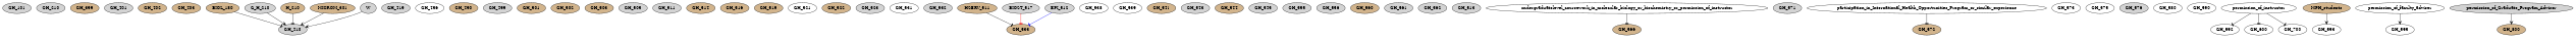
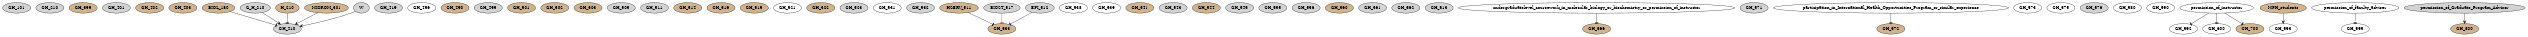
  digraph {
    node [fillcolor=lightgrey style=filled]
    edge [arrowhead=tee color=black]
    GH_101
    GH_210
    GH_399 [fillcolor=tan]
    GH_401
    GH_402 [fillcolor=tan]
    GH_403 [fillcolor=tan]
    GH_410
    BIOL_180 [fillcolor=tan]
    G_H_210
    H_210 [fillcolor=tan]
    MICROM_301 [fillcolor=tan]
    W
    GH_419
    GH_456 [fillcolor=white]
    GH_490 [fillcolor=tan]
    GH_499
    GH_501 [fillcolor=tan]
    GH_502 [fillcolor=tan]
    GH_503 [fillcolor=tan]
    GH_505
    GH_511
    GH_514 [fillcolor=tan]
    GH_516 [fillcolor=tan]
    GH_519 [fillcolor=tan]
    GH_521 [fillcolor=white]
    GH_522 [fillcolor=tan]
    GH_523
    GH_531 [fillcolor=white]
    GH_532
    HSERV_511 [fillcolor=tan]
    GH_533 [fillcolor=tan]
    BIOST_517
    EPI_512
    GH_538 [fillcolor=white]
    GH_539 [fillcolor=white]
    GH_541 [fillcolor=tan]
    GH_543
    GH_544 [fillcolor=tan]
    GH_545
    GH_555
    GH_556
    GH_560 [fillcolor=tan]
    GH_561
    GH_562
    n45 [label=GH_513]
    undergraduatelevel_coursework_in_molecular_biology_or_biochemistry_or_permission_of_instructor [fillcolor=white]
    GH_566 [fillcolor=tan]
    GH_571
    participation_in_International_Health_Opportunities_Program_or_similar_experience [fillcolor=white]
    GH_572 [fillcolor=tan]
    GH_573 [fillcolor=white]
    GH_575 [fillcolor=white]
    GH_576
    GH_580 [fillcolor=white]
    GH_590 [fillcolor=white]
    permission_of_instructor [fillcolor=white]
    GH_592 [fillcolor=white]
    GH_600 [fillcolor=white]
-   GH_700 [fillcolor=white]
+   GH_700 [fillcolor=tan]
    GH_593 [fillcolor=white]
    MPH_students [fillcolor=tan]
    permission_of_faculty_adviser [fillcolor=white]
    GH_595 [fillcolor=white]
    permission_of_Graduate_Program_Advisor
    GH_800 [fillcolor=tan]
    BIOL_180 -> GH_410
    G_H_210 -> GH_410 [arrowhead=vee]
    H_210 -> GH_410
    MICROM_301 -> GH_410 [arrowhead=vee]
    W -> GH_410 [arrowhead=vee]
    HSERV_511 -> GH_533
    BIOST_517 -> GH_533 [color=red]
    EPI_512 -> GH_533 [color=blue]
    undergraduatelevel_coursework_in_molecular_biology_or_biochemistry_or_permission_of_instructor -> GH_566
    participation_in_International_Health_Opportunities_Program_or_similar_experience -> GH_572
    permission_of_instructor -> GH_592
    permission_of_instructor -> GH_600
    permission_of_instructor -> GH_700
    MPH_students -> GH_593 [arrowhead=vee]
-   permission_of_faculty_adviser -> GH_595 [arrowhead=vee]
+   permission_of_faculty_adviser -> GH_595
    permission_of_Graduate_Program_Advisor -> GH_800 [arrowhead=vee]
  }
